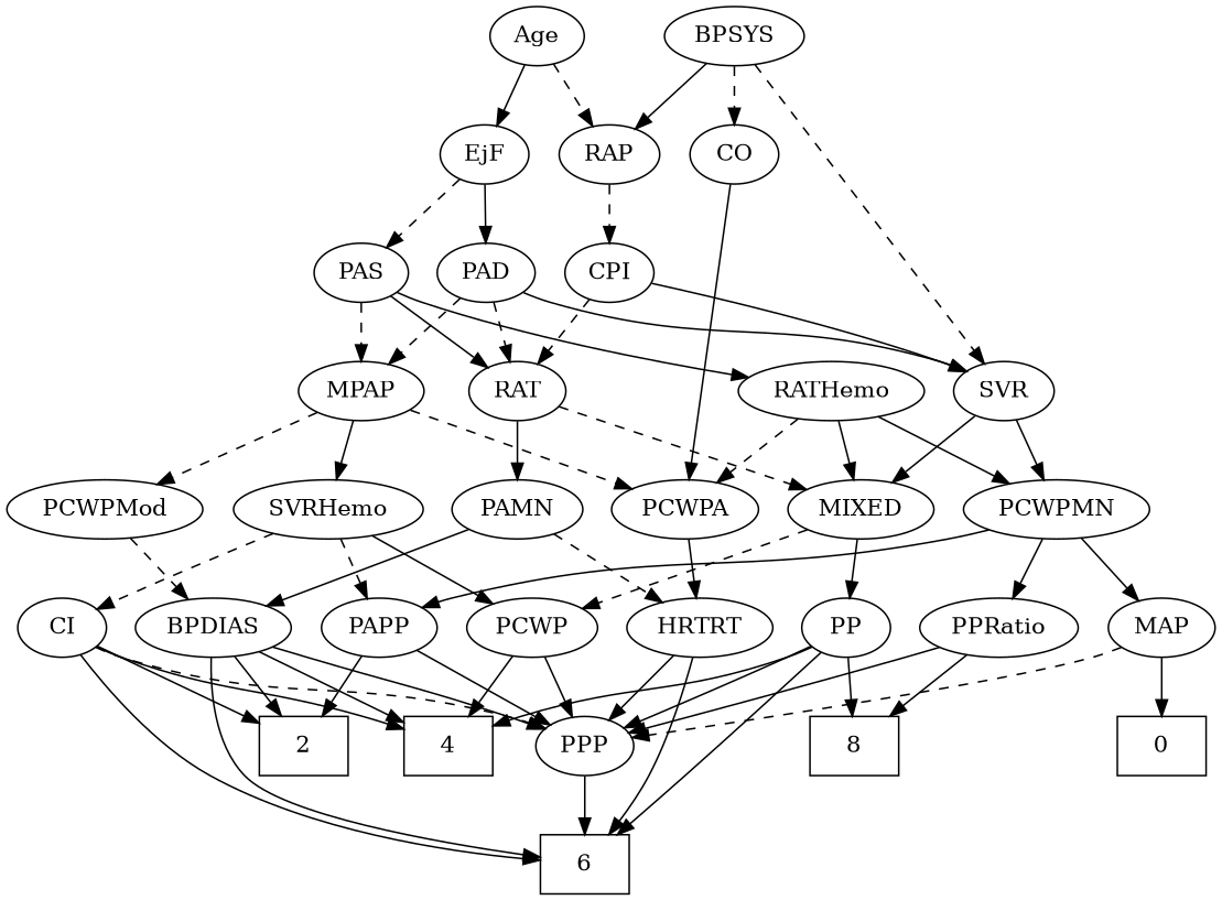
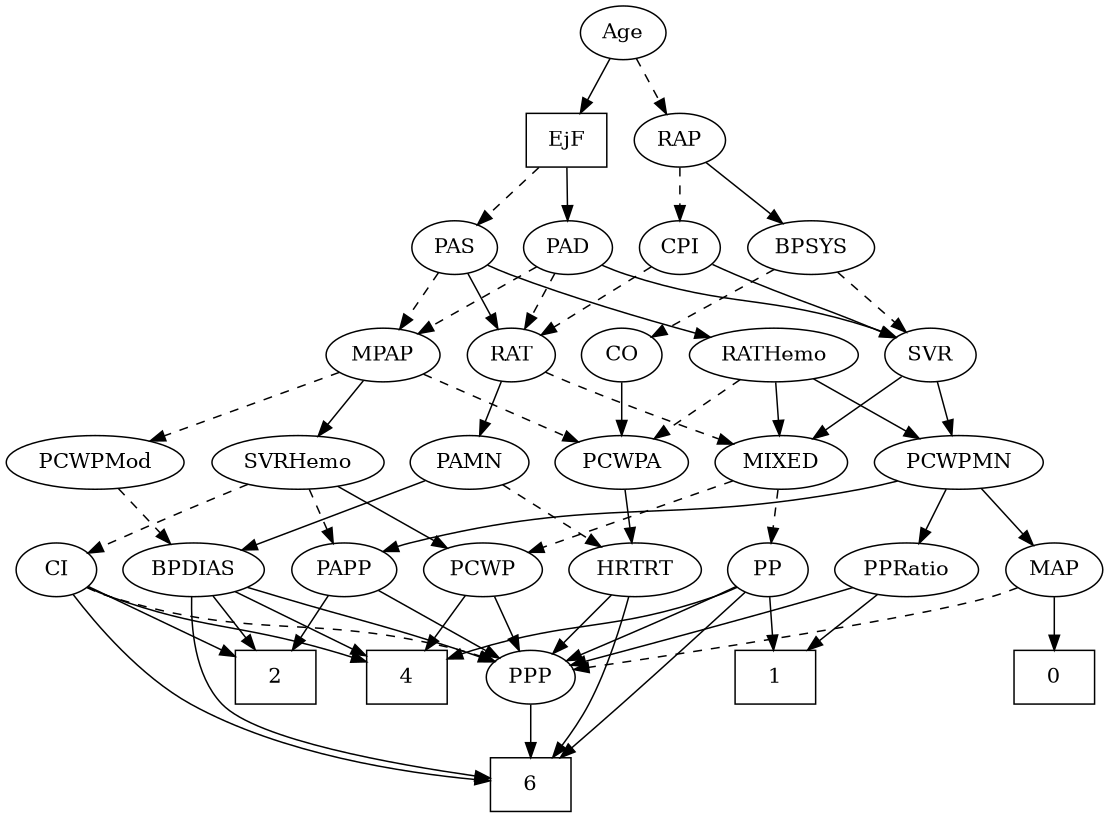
  strict digraph {
    edge [style=solid]
-   1 [height=0.5 shape=box width=0.75 label=8]
+   1 [height=0.5 shape=box width=0.75]
    2 [height=0.5 shape=box width=0.75]
    n3 [height=0.5 label=0 shape=box width=0.75]
    4 [height=0.5 shape=box width=0.75]
    n5 [height=0.5 label=6 shape=box width=0.75]
    Age [height=0.5 width=0.75]
-   EjF [height=0.5 width=0.75]
+   EjF [height=0.5 width=0.75 shape=box]
    RAP [height=0.5 width=0.77632]
    PAD [height=0.5 width=0.79437]
    PAS [height=0.5 width=0.75]
    BPSYS [height=0.5 width=1.0471]
    CPI [height=0.5 width=0.75]
    MPAP [height=0.5 width=0.97491]
    SVR [height=0.5 width=0.77632]
    RAT [height=0.5 width=0.75827]
    RATHemo [height=0.5 width=1.3721]
    CO [height=0.5 width=0.75]
    PCWPMod [height=0.5 width=1.4443]
    PCWPA [height=0.5 width=1.1555]
    SVRHemo [height=0.5 width=1.3902]
    MIXED [height=0.5 width=1.1193]
    PCWPMN [height=0.5 width=1.3902]
    PAMN [height=0.5 width=1.011]
    PP [height=0.5 width=0.75]
    PCWP [height=0.5 width=0.97491]
    PPP [height=0.5 width=0.75]
    BPDIAS [height=0.5 width=1.1735]
    HRTRT [height=0.5 width=1.1013]
    PAPP [height=0.5 width=0.88464]
    CI [height=0.5 width=0.75]
    MAP [height=0.5 width=0.84854]
    PPRatio [height=0.5 width=1.1013]
    Age -> EjF
    Age -> RAP [style=dashed]
    EjF -> PAD
    EjF -> PAS [style=dashed]
-   BPSYS -> RAP
+   RAP -> BPSYS
    RAP -> CPI [style=dashed]
    PAD -> MPAP [style=dashed]
    PAD -> SVR
    PAD -> RAT [style=dashed]
    PAS -> MPAP [style=dashed]
    PAS -> RAT
    PAS -> RATHemo
    BPSYS -> SVR [style=dashed]
    BPSYS -> CO [style=dashed]
    CPI -> SVR
    CPI -> RAT [style=dashed]
    MPAP -> PCWPMod [style=dashed]
    MPAP -> PCWPA [style=dashed]
    MPAP -> SVRHemo
    SVR -> MIXED
    SVR -> PCWPMN
    RAT -> MIXED [style=dashed]
    RAT -> PAMN
    RATHemo -> PCWPA [style=dashed]
    RATHemo -> MIXED
    RATHemo -> PCWPMN
    CO -> PCWPA
    PCWPMod -> BPDIAS [style=dashed]
    PCWPA -> HRTRT
    SVRHemo -> PCWP
    SVRHemo -> PAPP [style=dashed]
    SVRHemo -> CI [style=dashed]
-   MIXED -> PP
+   MIXED -> PP [style=dashed]
    MIXED -> PCWP [style=dashed]
    PCWPMN -> PAPP
    PCWPMN -> MAP
    PCWPMN -> PPRatio
    PAMN -> BPDIAS
    PAMN -> HRTRT [style=dashed]
    PP -> 1
    PP -> 4
    PP -> n5
    PP -> PPP
    PCWP -> 4
    PCWP -> PPP
    PPP -> n5
    BPDIAS -> 2
    BPDIAS -> 4
    BPDIAS -> n5
    BPDIAS -> PPP
    HRTRT -> n5
    HRTRT -> PPP
    PAPP -> 2
    PAPP -> PPP
    CI -> 2
    CI -> 4
    CI -> n5
    CI -> PPP [style=dashed]
    MAP -> n3
    MAP -> PPP [style=dashed]
    PPRatio -> 1
    PPRatio -> PPP
  }
